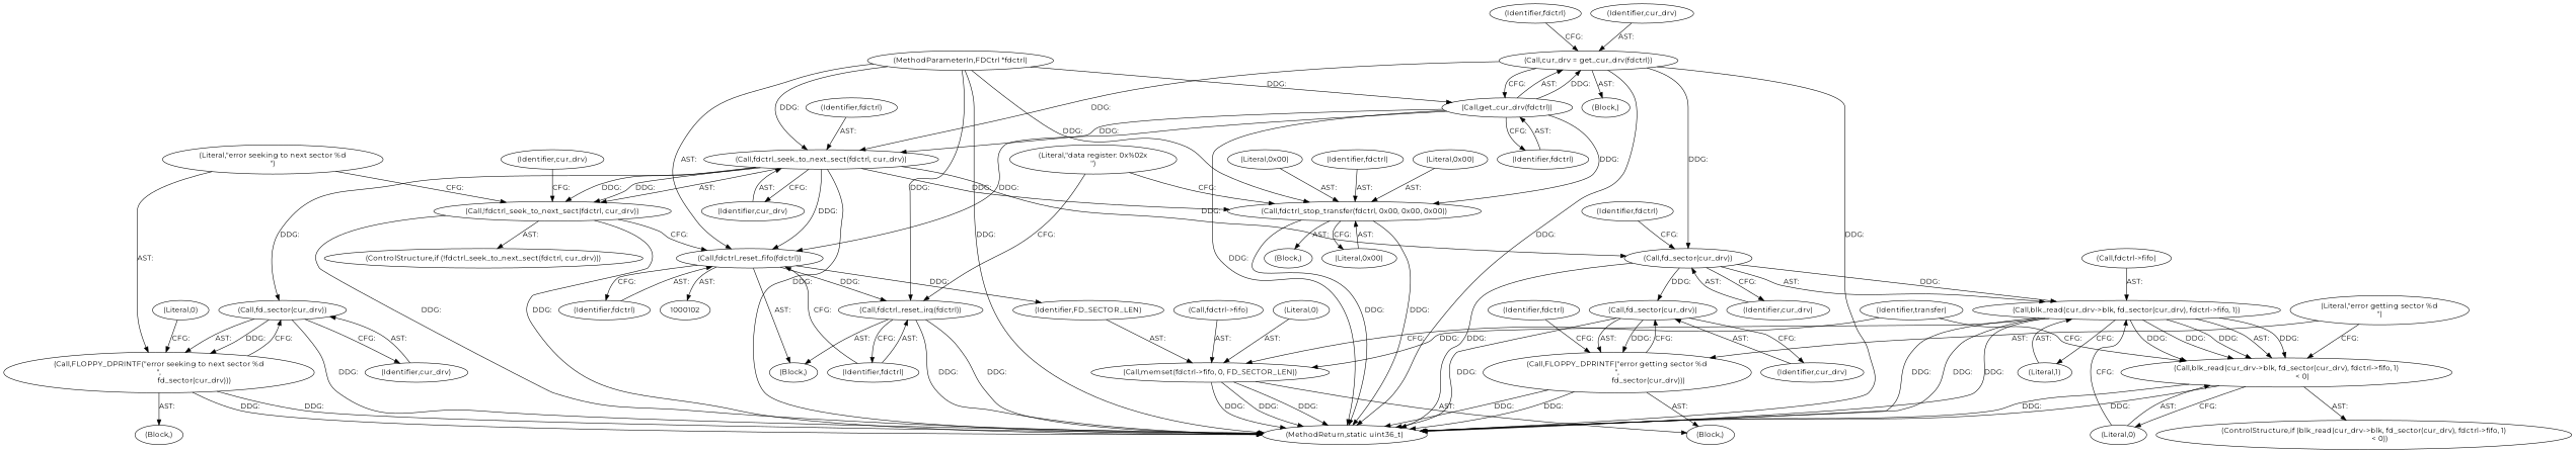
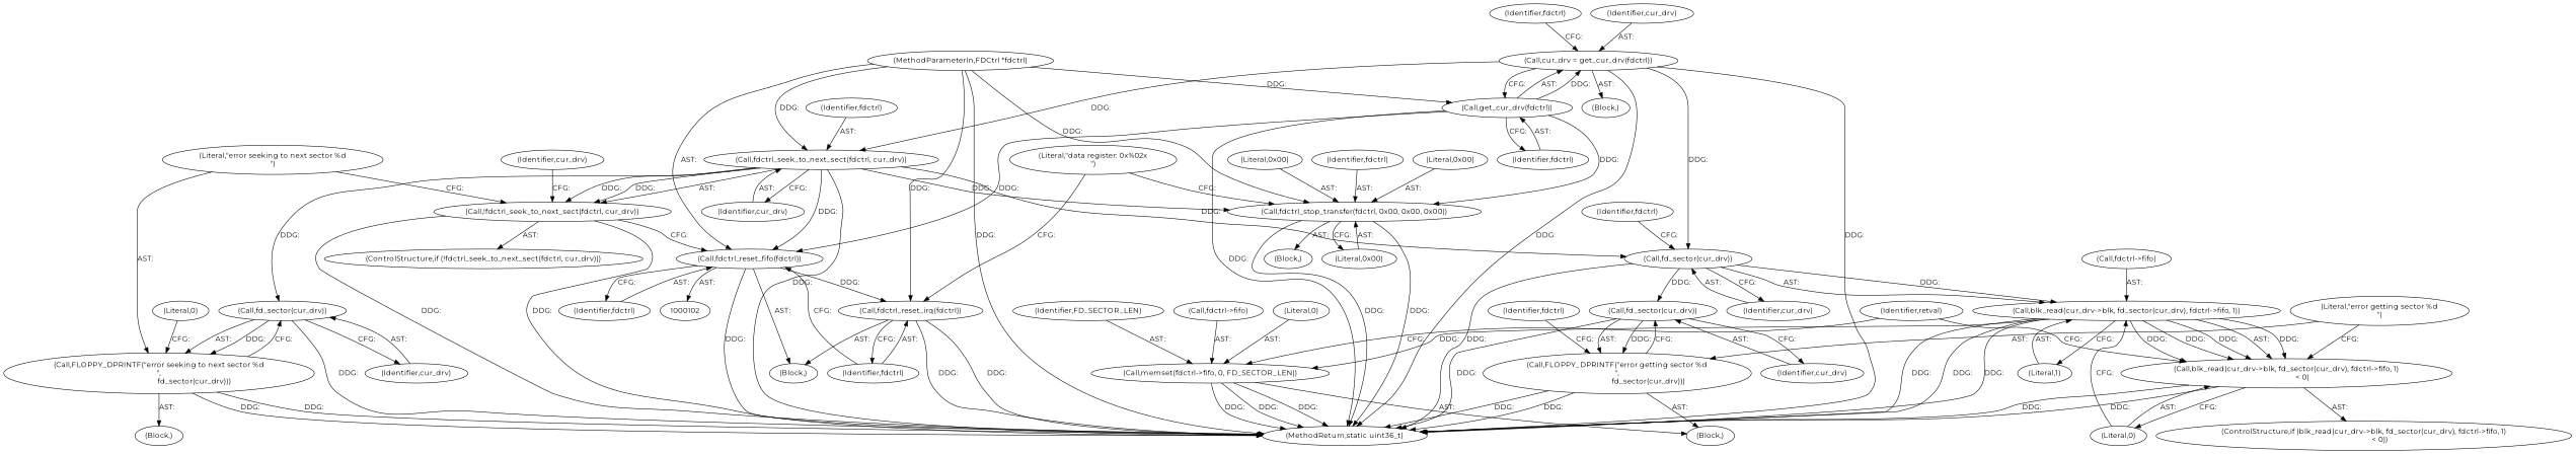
  digraph {
    fontname=Montserrat
    node [fontname=Montserrat]
    edge [fontname=Montserrat]
    n1 [label="(Call,cur_drv = get_cur_drv(fdctrl))"]
    n2 [label="(Call,get_cur_drv(fdctrl))"]
    n3 [label="(Call,fdctrl_seek_to_next_sect(fdctrl, cur_drv))"]
    n4 [label="(Call,fd_sector(cur_drv))"]
    n5 [label="(MethodReturn,static uint36_t)"]
    n6 [label="(Block,)"]
    n7 [label="(Call,fdctrl_stop_transfer(fdctrl, 0x00, 0x00, 0x00))"]
    n8 [label="(Call,fdctrl_reset_fifo(fdctrl))"]
    n9 [label="(Identifier,fdctrl)"]
    n10 [label="(Call,!fdctrl_seek_to_next_sect(fdctrl, cur_drv))"]
    n11 [label="(Call,fd_sector(cur_drv))"]
    n12 [label="(Identifier,cur_drv)"]
    n13 [label="(Call,blk_read(cur_drv->blk, fd_sector(cur_drv), fdctrl->fifo, 1))"]
    n14 [label="(Call,fd_sector(cur_drv))"]
    n15 [label="(Identifier,cur_drv)"]
    n16 [label="(Literal,0x00)"]
    n17 [label="(Block,)"]
    n18 [label="(Call,fdctrl_reset_irq(fdctrl))"]
    1000102
    n20 [label="(Block,)"]
    n21 [label="(Identifier,fdctrl)"]
    n22 [label="(MethodParameterIn,FDCtrl *fdctrl)"]
    n23 [label="(Identifier,fdctrl)"]
    n24 [label="(ControlStructure,if (!fdctrl_seek_to_next_sect(fdctrl, cur_drv)))"]
    n25 [label="(Call,FLOPPY_DPRINTF(\"error seeking to next sector %d\n\",\n                                   fd_sector(cur_drv)))"]
    n26 [label="(Identifier,cur_drv)"]
    n27 [label="(Block,)"]
    n28 [label="(Call,blk_read(cur_drv->blk, fd_sector(cur_drv), fdctrl->fifo, 1)\n                < 0)"]
    n29 [label="(Call,memset(fdctrl->fifo, 0, FD_SECTOR_LEN))"]
    n30 [label="(Literal,1)"]
    n31 [label="(Call,FLOPPY_DPRINTF(\"error getting sector %d\n\",\n                               fd_sector(cur_drv)))"]
    n32 [label="(Identifier,cur_drv)"]
    n33 [label="(ControlStructure,if (blk_read(cur_drv->blk, fd_sector(cur_drv), fdctrl->fifo, 1)\n                < 0))"]
    n34 [label="(Literal,0)"]
    n35 [label="(Block,)"]
    n36 [label="(Identifier,FD_SECTOR_LEN)"]
    n37 [label="(Literal,\"error getting sector %d\n\")"]
    n38 [label="(Identifier,fdctrl)"]
    n39 [label="(Identifier,fdctrl)"]
    n40 [label="(Identifier,fdctrl)"]
    n41 [label="(Identifier,fdctrl)"]
    n42 [label="(Literal,0)"]
    n43 [label="(Literal,0x00)"]
    n44 [label="(Identifier,cur_drv)"]
    n45 [label="(Identifier,fdctrl)"]
    n46 [label="(Literal,\"data register: 0x%02x\n\")"]
    n47 [label="(Call,fdctrl->fifo)"]
    n48 [label="(Literal,0x00)"]
    n49 [label="(Literal,\"error seeking to next sector %d\n\")"]
    n50 [label="(Identifier,cur_drv)"]
    n51 [label="(Call,fdctrl->fifo)"]
-   n52 [label="(Identifier,transfer)"]
+   n52 [label="(Identifier,retval)"]
    n53 [label="(Literal,0)"]
    n1 -> n2 [label="CFG: "]
    n1 -> n3 [label="DDG: "]
    n1 -> n4 [label="DDG: "]
    n1 -> n5 [label="DDG: "]
    n1 -> n5 [label="DDG: "]
    n1 -> n6 [label="AST: "]
    n2 -> n1 [label="AST: "]
    n2 -> n1 [label="DDG: "]
-   n2 -> n3 [label="DDG: "]
    n2 -> n5 [label="DDG: "]
    n2 -> n7 [label="DDG: "]
    n2 -> n8 [label="DDG: "]
    n2 -> n9 [label="CFG: "]
    n3 -> n4 [label="DDG: "]
    n3 -> n5 [label="DDG: "]
    n3 -> n7 [label="DDG: "]
    n3 -> n8 [label="DDG: "]
    n3 -> n10 [label="AST: "]
    n3 -> n10 [label="DDG: "]
    n3 -> n10 [label="DDG: "]
    n3 -> n11 [label="DDG: "]
    n3 -> n12 [label="CFG: "]
    n4 -> n5 [label="DDG: "]
    n4 -> n13 [label="AST: "]
    n4 -> n13 [label="DDG: "]
    n4 -> n14 [label="DDG: "]
    n4 -> n15 [label="CFG: "]
    n7 -> n5 [label="DDG: "]
    n7 -> n5 [label="DDG: "]
    n7 -> n16 [label="CFG: "]
    n7 -> n17 [label="AST: "]
-   n8 -> n36 [label="DDG: "]
+   n8 -> n5 [label="DDG: "]
    n8 -> n18 [label="DDG: "]
    n8 -> 1000102 [label="AST: "]
    n8 -> n20 [label="AST: "]
    n8 -> n21 [label="CFG: "]
    n9 -> n2 [label="AST: "]
    n10 -> n5 [label="DDG: "]
    n10 -> n5 [label="DDG: "]
    n10 -> n8 [label="CFG: "]
    n10 -> n24 [label="AST: "]
    n11 -> n5 [label="DDG: "]
    n11 -> n25 [label="AST: "]
    n11 -> n25 [label="DDG: "]
    n11 -> n26 [label="CFG: "]
    n12 -> n3 [label="AST: "]
    n13 -> n5 [label="DDG: "]
    n13 -> n5 [label="DDG: "]
    n13 -> n5 [label="DDG: "]
    n13 -> n28 [label="AST: "]
    n13 -> n28 [label="DDG: "]
    n13 -> n28 [label="DDG: "]
    n13 -> n28 [label="DDG: "]
    n13 -> n28 [label="DDG: "]
    n13 -> n29 [label="DDG: "]
    n13 -> n30 [label="CFG: "]
    n14 -> n5 [label="DDG: "]
    n14 -> n31 [label="AST: "]
    n14 -> n31 [label="DDG: "]
    n14 -> n32 [label="CFG: "]
    n15 -> n4 [label="AST: "]
    n16 -> n7 [label="AST: "]
    n18 -> n5 [label="DDG: "]
    n18 -> n5 [label="DDG: "]
    n18 -> n20 [label="AST: "]
    n18 -> n23 [label="CFG: "]
    n21 -> n8 [label="AST: "]
    n22 -> n2 [label="DDG: "]
    n22 -> n3 [label="DDG: "]
    n22 -> n5 [label="DDG: "]
    n22 -> n7 [label="DDG: "]
    n22 -> n8 [label="AST: "]
    n22 -> n18 [label="DDG: "]
    n23 -> n8 [label="CFG: "]
    n23 -> n18 [label="AST: "]
    n25 -> n5 [label="DDG: "]
    n25 -> n5 [label="DDG: "]
    n25 -> n11 [label="CFG: "]
    n25 -> n27 [label="AST: "]
    n26 -> n11 [label="AST: "]
    n28 -> n5 [label="DDG: "]
    n28 -> n5 [label="DDG: "]
    n28 -> n33 [label="AST: "]
    n28 -> n34 [label="CFG: "]
    n29 -> n5 [label="DDG: "]
    n29 -> n5 [label="DDG: "]
    n29 -> n5 [label="DDG: "]
    n29 -> n35 [label="AST: "]
    n30 -> n13 [label="AST: "]
    n31 -> n5 [label="DDG: "]
    n31 -> n5 [label="DDG: "]
    n31 -> n14 [label="CFG: "]
    n31 -> n35 [label="AST: "]
    n32 -> n14 [label="AST: "]
    n34 -> n13 [label="CFG: "]
    n34 -> n28 [label="AST: "]
    n36 -> n29 [label="AST: "]
    n37 -> n28 [label="CFG: "]
    n37 -> n31 [label="AST: "]
    n38 -> n3 [label="AST: "]
    n39 -> n4 [label="CFG: "]
    n40 -> n31 [label="CFG: "]
    n41 -> n1 [label="CFG: "]
    n42 -> n25 [label="CFG: "]
    n43 -> n7 [label="AST: "]
    n44 -> n1 [label="AST: "]
    n45 -> n7 [label="AST: "]
    n46 -> n7 [label="CFG: "]
    n46 -> n18 [label="CFG: "]
    n47 -> n29 [label="AST: "]
    n48 -> n7 [label="AST: "]
    n49 -> n10 [label="CFG: "]
    n49 -> n25 [label="AST: "]
    n50 -> n10 [label="CFG: "]
    n51 -> n13 [label="AST: "]
    n52 -> n28 [label="CFG: "]
    n52 -> n29 [label="CFG: "]
    n53 -> n29 [label="AST: "]
  }
